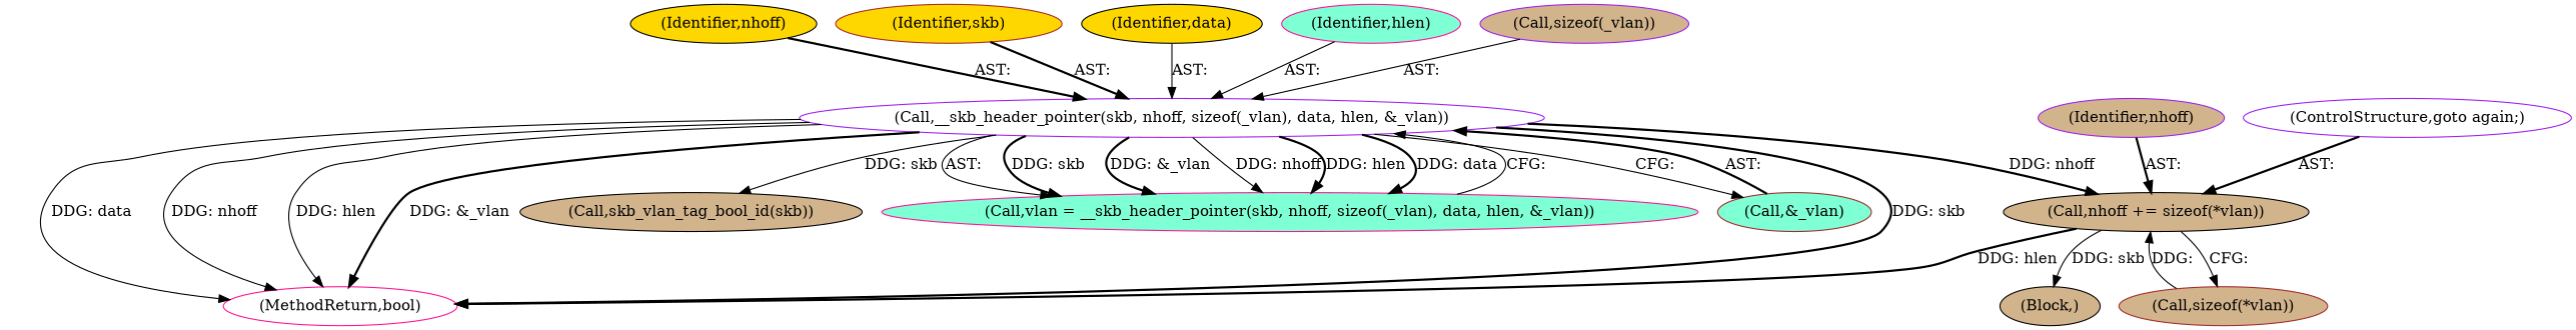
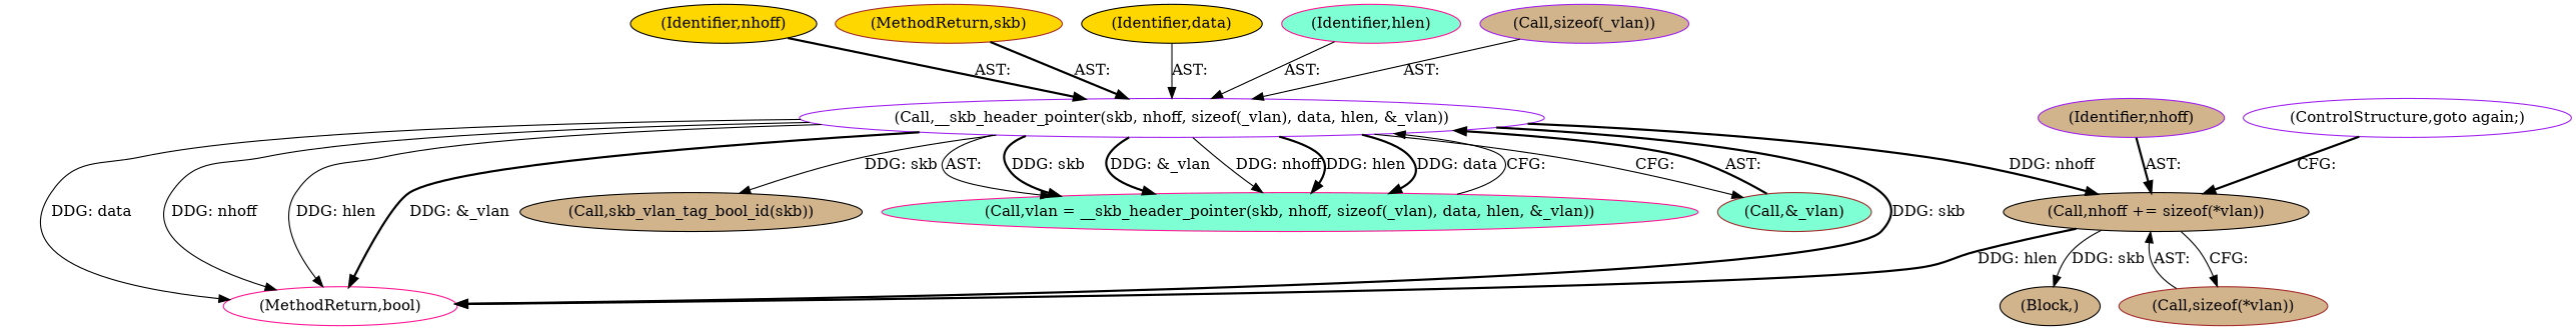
  digraph {
    node [color=black fillcolor=tan style=filled]
    edge [style=solid]
    n1 [label="(Call,nhoff += sizeof(*vlan))"]
    n2 [color=deeppink fillcolor=white label="(MethodReturn,bool)"]
    n3 [color=brown label="(Call,sizeof(*vlan))"]
    n4 [label="(Block,)"]
    n5 [color=purple fillcolor=white label="(Call,__skb_header_pointer(skb, nhoff, sizeof(_vlan), data, hlen, &_vlan))"]
    n6 [label="(Call,skb_vlan_tag_bool_id(skb))"]
    n7 [color=deeppink fillcolor=aquamarine label="(Call,vlan = __skb_header_pointer(skb, nhoff, sizeof(_vlan), data, hlen, &_vlan))"]
    n8 [color=brown fillcolor=aquamarine label="(Call,&_vlan)"]
    n9 [fillcolor=gold label="(Identifier,nhoff)"]
-   n10 [color=brown fillcolor=gold label="(Identifier,skb)"]
+   n10 [color=brown fillcolor=gold label="(MethodReturn,skb)"]
    n11 [fillcolor=gold label="(Identifier,data)"]
    n12 [color=purple label="(Identifier,nhoff)"]
    n13 [color=deeppink fillcolor=aquamarine label="(Identifier,hlen)"]
    n14 [color=purple fillcolor=white label="(ControlStructure,goto again;)"]
    n15 [color=purple label="(Call,sizeof(_vlan))"]
    n1 -> n2 [label="DDG: hlen" style=bold]
    n1 -> n3 [label="CFG: "]
    n1 -> n4 [label="DDG: skb"]
-   n3 -> n1 [label="DDG: "]
+   n3 -> n1 [label="AST: "]
    n5 -> n1 [label="DDG: nhoff" style=bold]
    n5 -> n2 [label="DDG: skb" style=bold]
    n5 -> n2 [label="DDG: data"]
    n5 -> n2 [label="DDG: nhoff"]
    n5 -> n2 [label="DDG: hlen"]
    n5 -> n2 [label="DDG: &_vlan" style=bold]
    n5 -> n6 [label="DDG: skb"]
    n5 -> n7 [label="AST: "]
    n5 -> n7 [label="DDG: skb" style=bold]
    n5 -> n7 [label="DDG: &_vlan" style=bold]
    n5 -> n7 [label="DDG: nhoff"]
    n5 -> n7 [label="DDG: hlen" style=bold]
    n5 -> n7 [label="DDG: data" style=bold]
    n5 -> n8 [label="CFG: "]
    n7 -> n5 [label="CFG: "]
    n8 -> n5 [label="AST: " style=bold]
    n9 -> n5 [label="AST: " style=bold]
    n10 -> n5 [label="AST: " style=bold]
    n11 -> n5 [label="AST: "]
    n12 -> n1 [label="AST: " style=bold]
    n13 -> n5 [label="AST: "]
-   n14 -> n1 [label="AST: " style=bold]
+   n14 -> n1 [label="CFG: " style=bold]
    n15 -> n5 [label="AST: "]
  }
